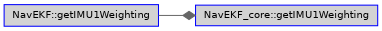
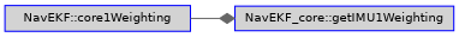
  digraph {
    rankdir=LR
    node [color=blue fillcolor=lightgrey fontname=Helvetica fontsize=10 shape=record style=filled]
-   n1 [fontcolor=black height=0.2 label="NavEKF::getIMU1Weighting" width=0.4]
+   n1 [fontcolor=black height=0.2 label="NavEKF::core1Weighting" width=0.4]
    n2 [height=0.2 label="NavEKF_core::getIMU1Weighting" width=0.4]
    n1 -> n2 [color=gray40 fontname=Helvetica fontsize=10 labelfontname=Helvetica labelfontsize=10 style=solid arrowhead=diamond]
  }
